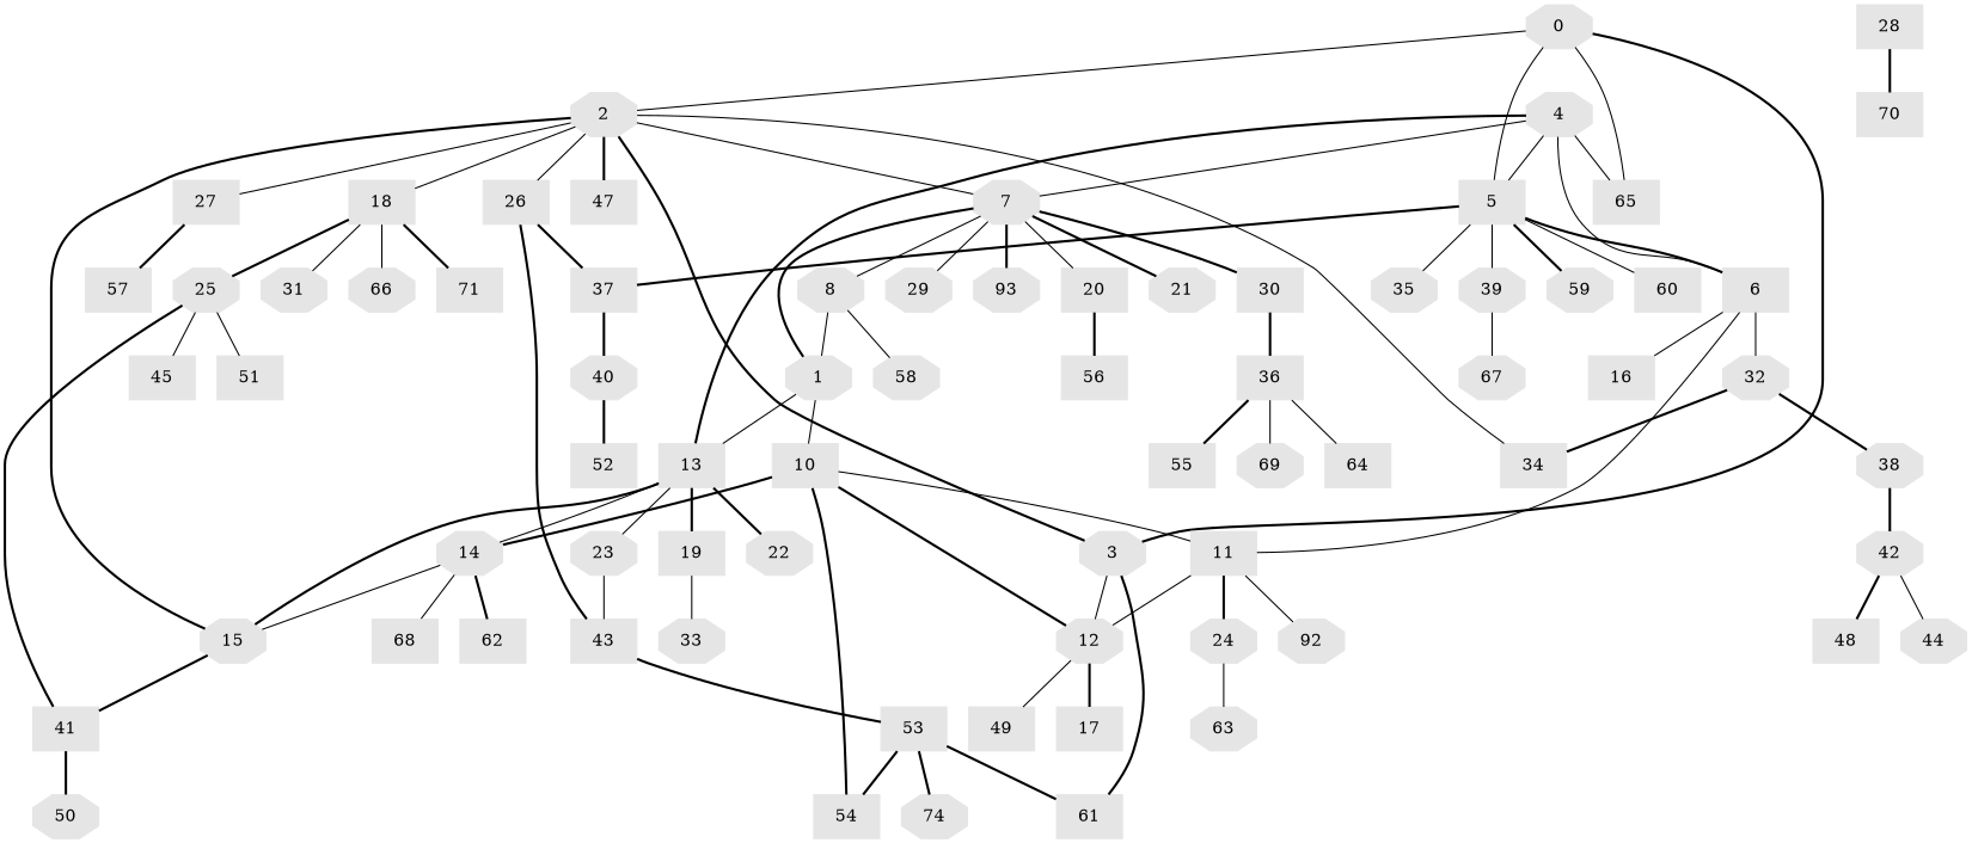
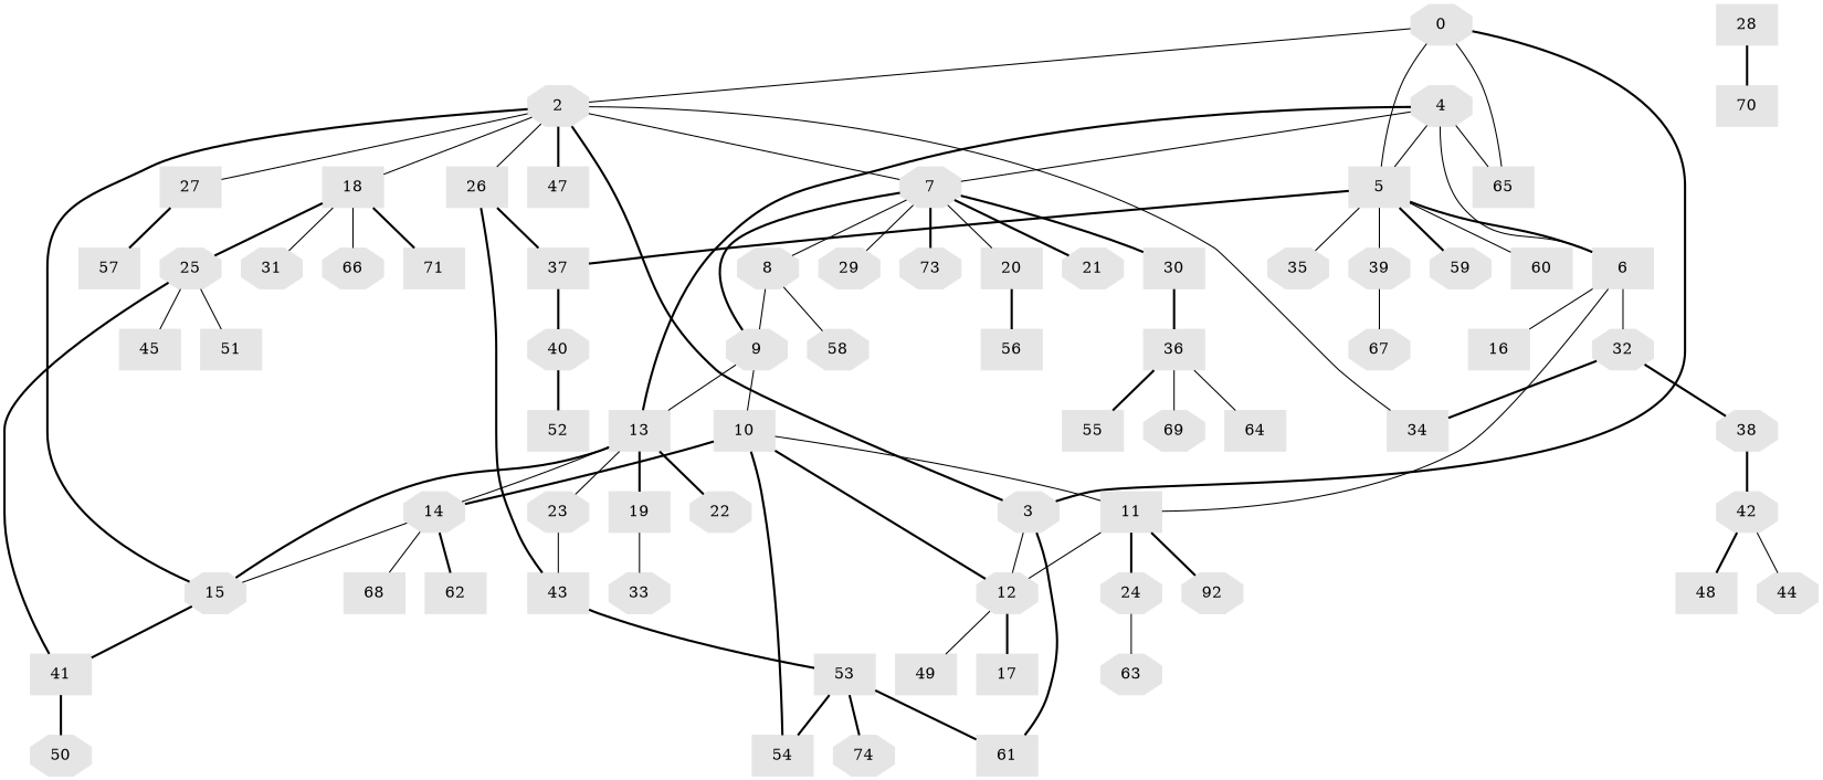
  graph {
    node [color=gray90 shape=box style=filled]
    edge [style=solid]
    n1 [label=0 shape=octagon]
    2 [shape=octagon]
    3 [shape=octagon]
    5
    65
    7 [shape=octagon]
    15 [shape=octagon]
    18
    26
    27
    34
    47
    12 [shape=octagon]
    61
    6
    35 [shape=octagon]
    37
    39 [shape=octagon]
    59 [shape=octagon]
    60
    8 [shape=octagon]
-   9 [shape=octagon label=1]
+   9 [shape=octagon]
    20
    21 [shape=octagon]
    29 [shape=octagon]
    30
-   73 [shape=octagon label=93]
+   73 [shape=octagon]
    41
    25 [shape=octagon]
    31 [shape=octagon]
    66 [shape=octagon]
    71
    43
    57
    17
    49
    4 [shape=octagon]
    13
    11
    16
    32 [shape=octagon]
    14 [shape=octagon]
    19
    22 [shape=octagon]
    23 [shape=octagon]
    28
    70
    40 [shape=octagon]
    67 [shape=octagon]
    24 [shape=octagon]
    n51 [label=92 shape=octagon]
    38 [shape=octagon]
    58 [shape=octagon]
    10
    56
    36
    54
    62
    68
    63 [shape=octagon]
    33 [shape=octagon]
    50 [shape=octagon]
    45
    51
    53
    55
    64
    69 [shape=octagon]
    42 [shape=octagon]
    52
    44 [shape=octagon]
    48
    74 [shape=octagon]
    n1 -- 2
    n1 -- 3 [style=bold]
    n1 -- 5
    n1 -- 65
    2 -- 3 [style=bold]
    2 -- 7
    2 -- 15 [style=bold]
    2 -- 18
    2 -- 26
    2 -- 27
    2 -- 34
    2 -- 47 [style=bold]
    3 -- 12
    3 -- 61 [style=bold]
    5 -- 6 [style=bold]
    5 -- 35
    5 -- 37 [style=bold]
    5 -- 39
    5 -- 59 [style=bold]
    5 -- 60
    7 -- 8
    7 -- 9 [style=bold]
    7 -- 20
    7 -- 21 [style=bold]
    7 -- 29
    7 -- 30 [style=bold]
    7 -- 73 [style=bold]
    15 -- 41 [style=bold]
    18 -- 25 [style=bold]
    18 -- 31
    18 -- 66
    18 -- 71 [style=bold]
    26 -- 37 [style=bold]
    26 -- 43 [style=bold]
    27 -- 57 [style=bold]
    12 -- 17 [style=bold]
    12 -- 49
    6 -- 11
    6 -- 16
    6 -- 32
    37 -- 40 [style=bold]
    39 -- 67
    8 -- 9
    8 -- 58
    9 -- 13
    9 -- 10
    20 -- 56 [style=bold]
    30 -- 36 [style=bold]
    41 -- 50 [style=bold]
    25 -- 41 [style=bold]
    25 -- 45
    25 -- 51
    43 -- 53 [style=bold]
    4 -- 5
    4 -- 65
    4 -- 7
    4 -- 6
    4 -- 13 [style=bold]
    13 -- 15 [style=bold]
    13 -- 14
    13 -- 19 [style=bold]
    13 -- 22 [style=bold]
    13 -- 23
    11 -- 12
    11 -- 24 [style=bold]
-   11 -- n51
+   11 -- n51 [style=bold]
    32 -- 34 [style=bold]
    32 -- 38 [style=bold]
    14 -- 15
    14 -- 62 [style=bold]
    14 -- 68
    19 -- 33
    23 -- 43
    28 -- 70 [style=bold]
    40 -- 52 [style=bold]
    24 -- 63
    38 -- 42 [style=bold]
    10 -- 12 [style=bold]
    10 -- 11
    10 -- 14 [style=bold]
    10 -- 54 [style=bold]
    36 -- 55 [style=bold]
    36 -- 64
    36 -- 69
    53 -- 61 [style=bold]
    53 -- 54 [style=bold]
    53 -- 74 [style=bold]
    42 -- 44
    42 -- 48 [style=bold]
  }
